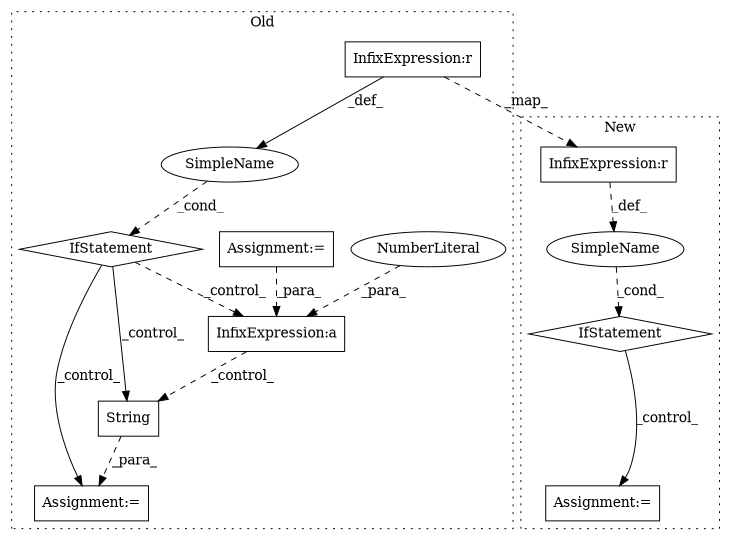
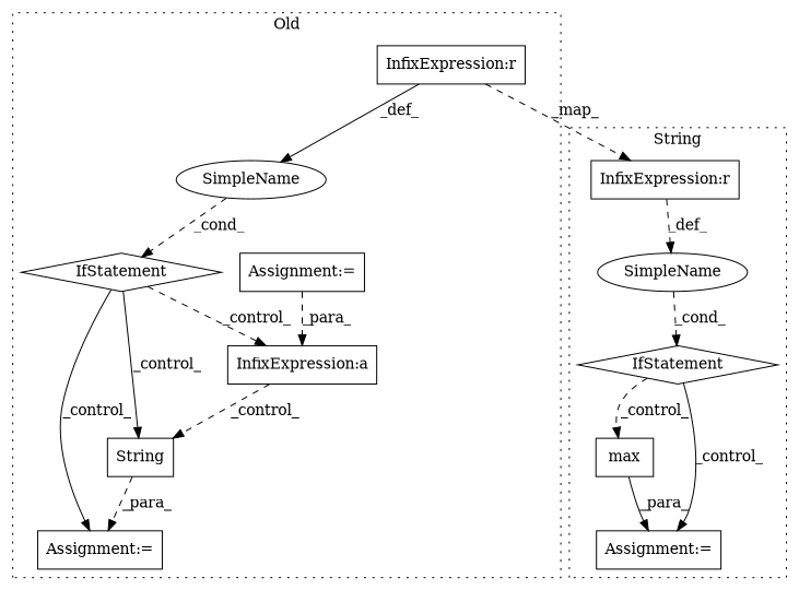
  digraph {
    node [a=7 l=3 shape=box]
    edge [style=dashed]
    n1 [a=32 l="7,1" label=String s="11543,11570"]
    n2 [a=25 l="4,2" label=IfStatement s="11408,11435" shape=diamond]
    n3 [a=42 label=SimpleName shape=ellipse l=""]
    n4 [l=16 label="Assignment:=" s=1824]
    n5 [a=27 label="InfixExpression:r" s=11431]
    n6 [a=27 label="InfixExpression:a" s=11551]
-   n7 [a=34 l=1 label=NumberLiteral s=11550 shape=ellipse]
    n8 [l=1 label="Assignment:=" s=11542]
+   n9 [a=32 l="19,-5" label=max s="11439,11620"]
    n10 [l=1 label="Assignment:=" s=11431]
    n11 [a=27 label="InfixExpression:r" s=11403]
    n12 [a=42 label=SimpleName shape=ellipse l=""]
    n13 [a=25 l="4,2" label=IfStatement s="11363,11408" shape=diamond]
    subgraph cluster_1 {
      label=Old
      style=dotted
      n1
      n2
      n3
      n4
      n5
      n6
-     n7
      n8
    }
    subgraph cluster_2 {
-     label=New
+     label=String
      style=dotted
+     n9
      n10
      n11
      n12
      n13
    }
    n1 -> n8 [label=_para_]
    n2 -> n1 [label=_control_ style=solid]
    n2 -> n6 [label=_control_]
    n2 -> n8 [label=_control_ style=solid]
    n3 -> n2 [label=_cond_]
    n4 -> n6 [label=_para_]
    n5 -> n3 [label=_def_ style=solid]
    n5 -> n11 [label=_map_]
    n6 -> n1 [label=_control_]
-   n7 -> n6 [label=_para_]
+   n9 -> n10 [label=_para_ style=solid]
    n11 -> n12 [label=_def_]
    n12 -> n13 [label=_cond_]
+   n13 -> n9 [label=_control_]
    n13 -> n10 [label=_control_ style=solid]
  }
